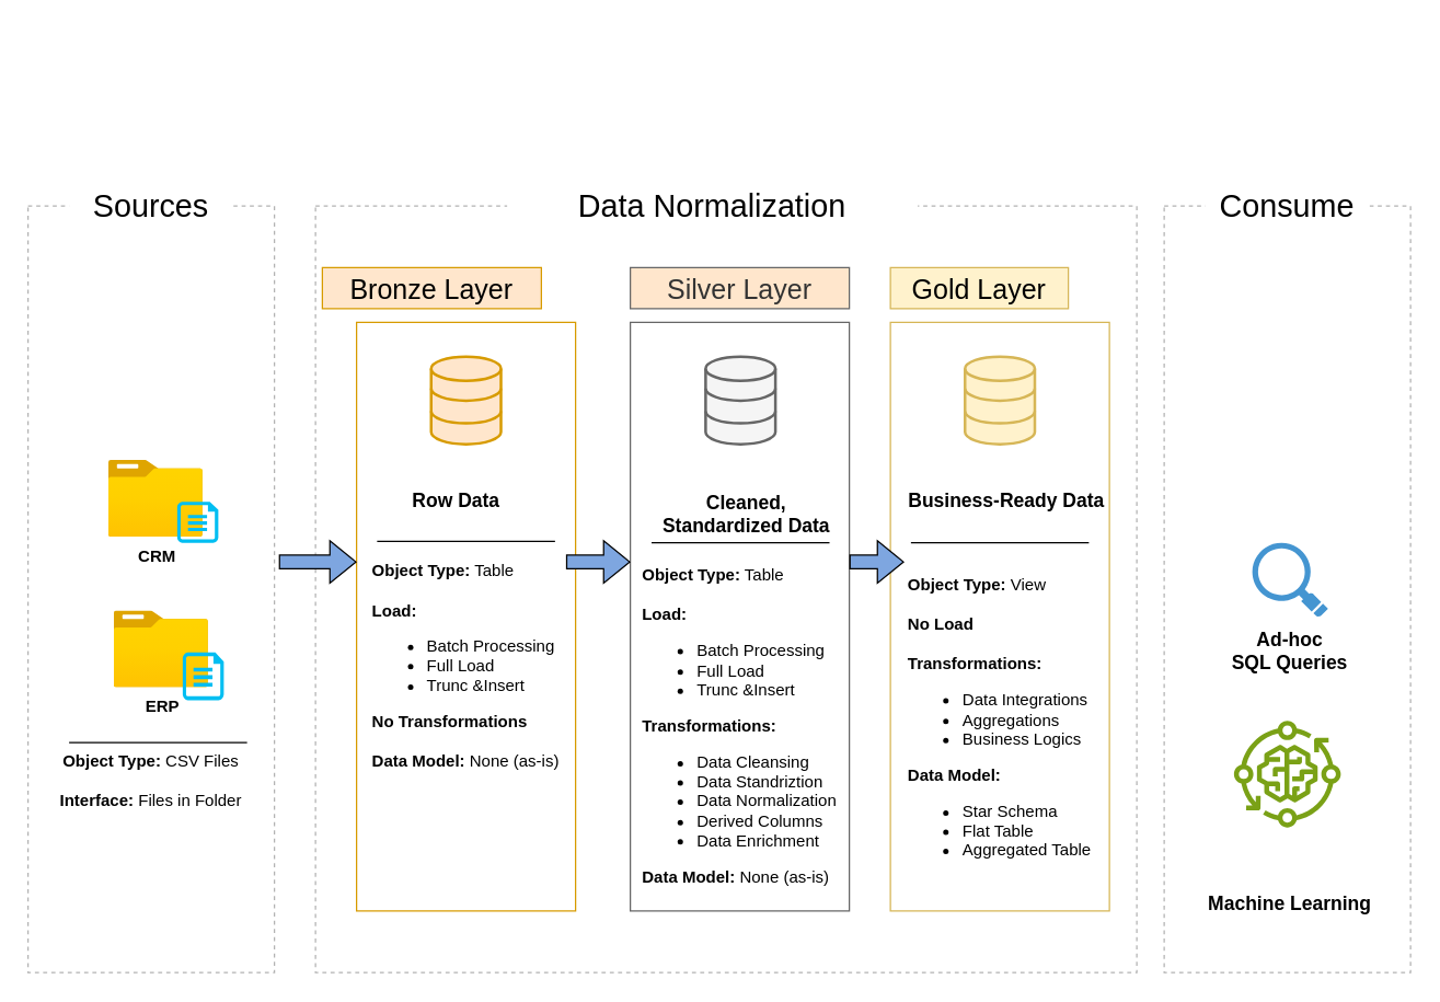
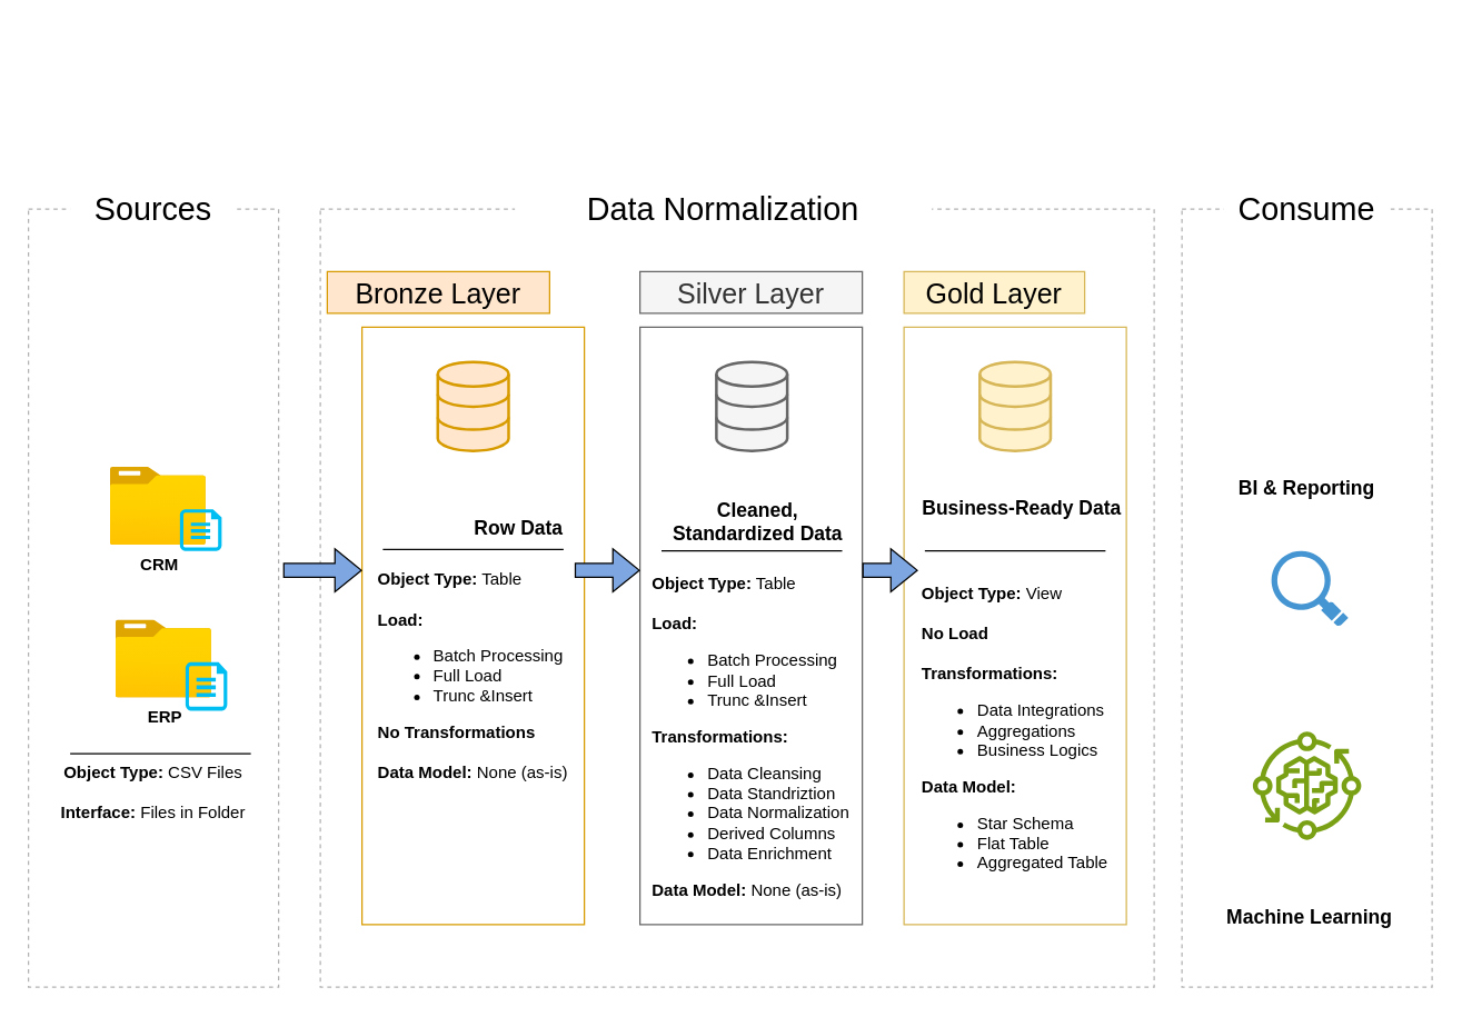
  <mxCell id="0" />
  <mxCell id="1" parent="0" />
  <mxCell id="2" value="" style="rounded=0;whiteSpace=wrap;html=1;fillColor=none;dashed=1;strokeColor=#B3B3B3;" vertex="1" parent="1"><mxGeometry x="20" y="150" width="180" height="560" as="geometry" /></mxCell>
  <mxCell id="3" value="&lt;font style=&quot;font-size: 23px;&quot;&gt;Sources&lt;/font&gt;" style="rounded=0;whiteSpace=wrap;html=1;fillColor=default;strokeColor=none;" vertex="1" parent="1"><mxGeometry x="50" y="130" width="120" height="40" as="geometry" /></mxCell>
  <mxCell id="4" value="" style="rounded=0;whiteSpace=wrap;html=1;fillColor=none;dashed=1;strokeColor=#B3B3B3;" vertex="1" parent="1"><mxGeometry x="230" y="150" width="600" height="560" as="geometry" /></mxCell>
  <mxCell id="5" value="&lt;font style=&quot;font-size: 23px;&quot;&gt;Data Normalization&lt;/font&gt;" style="rounded=0;whiteSpace=wrap;html=1;fillColor=default;strokeColor=none;" vertex="1" parent="1"><mxGeometry x="370" y="130" width="300" height="40" as="geometry" /></mxCell>
  <mxCell id="6" value="" style="rounded=0;whiteSpace=wrap;html=1;fillColor=none;dashed=1;strokeColor=#B3B3B3;" vertex="1" parent="1"><mxGeometry x="850" y="150" width="180" height="560" as="geometry" /></mxCell>
  <mxCell id="7" value="&lt;font style=&quot;font-size: 23px;&quot;&gt;Consume&lt;/font&gt;" style="rounded=0;whiteSpace=wrap;html=1;fillColor=default;strokeColor=none;" vertex="1" parent="1"><mxGeometry x="880" y="130" width="120" height="40" as="geometry" /></mxCell>
  <mxCell id="8" value="Bronze Layer" style="rounded=0;whiteSpace=wrap;html=1;fillColor=#ffe6cc;strokeColor=#d79b00;fontSize=20;" vertex="1" parent="1"><mxGeometry x="235" y="195" width="160" height="30" as="geometry" /></mxCell>
  <mxCell id="9" value="" style="rounded=0;whiteSpace=wrap;html=1;fillColor=none;strokeColor=#d79b00;fontSize=20;" vertex="1" parent="1"><mxGeometry x="260" y="235" width="160" height="430" as="geometry" /></mxCell>
- <mxCell id="10" value="Silver Layer" style="rounded=0;whiteSpace=wrap;html=1;fillColor=#ffe6cc;strokeColor=#666666;fontSize=20;fontColor=#333333;" vertex="1" parent="1"><mxGeometry x="460" y="195" width="160" height="30" as="geometry" /></mxCell>
+ <mxCell id="10" value="Silver Layer" style="rounded=0;whiteSpace=wrap;html=1;fillColor=#f5f5f5;strokeColor=#666666;fontSize=20;fontColor=#333333;" vertex="1" parent="1"><mxGeometry x="460" y="195" width="160" height="30" as="geometry" /></mxCell>
  <mxCell id="11" value="" style="rounded=0;whiteSpace=wrap;html=1;fillColor=none;strokeColor=#666666;fontSize=20;fontColor=#333333;" vertex="1" parent="1"><mxGeometry x="460" y="235" width="160" height="430" as="geometry" /></mxCell>
  <mxCell id="12" value="Gold Layer" style="rounded=0;whiteSpace=wrap;html=1;fillColor=#fff2cc;strokeColor=#d6b656;fontSize=20;" vertex="1" parent="1"><mxGeometry x="650" y="195" width="130" height="30" as="geometry" /></mxCell>
  <mxCell id="13" value="" style="rounded=0;whiteSpace=wrap;html=1;fillColor=none;strokeColor=#d6b656;fontSize=20;" vertex="1" parent="1"><mxGeometry x="650" y="235" width="160" height="430" as="geometry" /></mxCell>
  <mxCell id="14" value="&lt;b&gt;CRM&lt;/b&gt;" style="image;aspect=fixed;html=1;points=[];align=center;fontSize=12;image=img/lib/azure2/general/Folder_Blank.svg;" vertex="1" parent="1"><mxGeometry x="79" y="336" width="69" height="56.0" as="geometry" /></mxCell>
  <mxCell id="15" value="" style="verticalLabelPosition=bottom;html=1;verticalAlign=top;align=center;strokeColor=none;fillColor=#00BEF2;shape=mxgraph.azure.cloud_services_configuration_file;pointerEvents=1;" vertex="1" parent="1"><mxGeometry x="129" y="366" width="30" height="30" as="geometry" /></mxCell>
  <mxCell id="16" value="&lt;b&gt;ERP&lt;/b&gt;" style="image;aspect=fixed;html=1;points=[];align=center;fontSize=12;image=img/lib/azure2/general/Folder_Blank.svg;" vertex="1" parent="1"><mxGeometry x="83" y="446" width="69" height="56.0" as="geometry" /></mxCell>
  <mxCell id="17" value="" style="verticalLabelPosition=bottom;html=1;verticalAlign=top;align=center;strokeColor=none;fillColor=#00BEF2;shape=mxgraph.azure.cloud_services_configuration_file;pointerEvents=1;" vertex="1" parent="1"><mxGeometry x="133" y="476" width="30" height="35" as="geometry" /></mxCell>
  <mxCell id="18" value="" style="endArrow=none;html=1;rounded=0;" edge="1" parent="1"><mxGeometry width="50" height="50" relative="1" as="geometry"><mxPoint x="50" y="542" as="sourcePoint" /><mxPoint x="180" y="542" as="targetPoint" /></mxGeometry></mxCell>
  <mxCell id="19" value="&lt;b&gt;Object Type:&lt;/b&gt; CSV Files&lt;div&gt;&lt;br&gt;&lt;div&gt;&lt;b&gt;Interface:&lt;/b&gt; Files in Folder&lt;/div&gt;&lt;/div&gt;" style="text;html=1;align=center;verticalAlign=middle;whiteSpace=wrap;rounded=0;" vertex="1" parent="1"><mxGeometry x="40" y="550" width="140" height="40" as="geometry" /></mxCell>
  <mxCell id="20" value="" style="html=1;verticalLabelPosition=bottom;align=center;labelBackgroundColor=#ffffff;verticalAlign=top;strokeWidth=2;strokeColor=#d79b00;shadow=0;dashed=0;shape=mxgraph.ios7.icons.data;fillColor=#ffe6cc;" vertex="1" parent="1"><mxGeometry x="314.5" y="260" width="51" height="64" as="geometry" /></mxCell>
  <mxCell id="21" value="" style="html=1;verticalLabelPosition=bottom;align=center;labelBackgroundColor=#ffffff;verticalAlign=top;strokeWidth=2;strokeColor=#666666;shadow=0;dashed=0;shape=mxgraph.ios7.icons.data;fillColor=#f5f5f5;fontColor=#333333;" vertex="1" parent="1"><mxGeometry x="515" y="260" width="51" height="64" as="geometry" /></mxCell>
  <mxCell id="22" value="" style="html=1;verticalLabelPosition=bottom;align=center;labelBackgroundColor=#ffffff;verticalAlign=top;strokeWidth=2;strokeColor=#d6b656;shadow=0;dashed=0;shape=mxgraph.ios7.icons.data;fillColor=#fff2cc;" vertex="1" parent="1"><mxGeometry x="704.5" y="260" width="51" height="64" as="geometry" /></mxCell>
  <mxCell id="23" value="" style="shape=flexArrow;endArrow=classic;html=1;rounded=0;exitX=0.979;exitY=0.423;exitDx=0;exitDy=0;exitPerimeter=0;fillColor=#7EA6E0;strokeColor=default;" edge="1" parent="1"><mxGeometry width="50" height="50" relative="1" as="geometry"><mxPoint x="203.22" y="410" as="sourcePoint" /><mxPoint x="260" y="410" as="targetPoint" /></mxGeometry></mxCell>
  <mxCell id="24" value="" style="shape=flexArrow;endArrow=classic;html=1;rounded=0;fillColor=#7EA6E0;strokeColor=default;" edge="1" parent="1"><mxGeometry width="50" height="50" relative="1" as="geometry"><mxPoint x="413" y="410" as="sourcePoint" /><mxPoint x="460" y="410" as="targetPoint" /></mxGeometry></mxCell>
  <mxCell id="25" value="" style="shape=flexArrow;endArrow=classic;html=1;rounded=0;fillColor=#7EA6E0;strokeColor=default;" edge="1" parent="1"><mxGeometry width="50" height="50" relative="1" as="geometry"><mxPoint x="620" y="410" as="sourcePoint" /><mxPoint x="660" y="410" as="targetPoint" /></mxGeometry></mxCell>
- <mxCell id="26" value="&lt;font style=&quot;font-size: 14px;&quot;&gt;&lt;b&gt;Row Data&lt;/b&gt;&lt;/font&gt;" style="text;html=1;align=center;verticalAlign=middle;whiteSpace=wrap;rounded=0;" vertex="1" parent="1"><mxGeometry x="300" y="350" width="65.5" height="30" as="geometry" /></mxCell>
+ <mxCell id="26" value="&lt;font style=&quot;font-size: 14px;&quot;&gt;&lt;b&gt;Row Data&lt;/b&gt;&lt;/font&gt;" style="text;html=1;align=center;verticalAlign=middle;whiteSpace=wrap;rounded=0;" vertex="1" parent="1"><mxGeometry x="340" y="365" width="65.5" height="30" as="geometry" /></mxCell>
  <mxCell id="27" value="&lt;font style=&quot;font-size: 14px;&quot;&gt;&lt;b&gt;Cleaned, Standardized Data&lt;/b&gt;&lt;/font&gt;" style="text;html=1;align=center;verticalAlign=middle;whiteSpace=wrap;rounded=0;" vertex="1" parent="1"><mxGeometry x="470" y="360" width="150" height="30" as="geometry" /></mxCell>
  <mxCell id="28" value="&lt;font style=&quot;font-size: 14px;&quot;&gt;&lt;b&gt;Business-Ready Data&lt;/b&gt;&lt;/font&gt;" style="text;html=1;align=center;verticalAlign=middle;whiteSpace=wrap;rounded=0;" vertex="1" parent="1"><mxGeometry x="660" y="350" width="150" height="30" as="geometry" /></mxCell>
  <mxCell id="29" value="" style="endArrow=none;html=1;rounded=0;" edge="1" parent="1"><mxGeometry width="50" height="50" relative="1" as="geometry"><mxPoint x="275" y="395.05" as="sourcePoint" /><mxPoint x="405" y="395.05" as="targetPoint" /></mxGeometry></mxCell>
  <mxCell id="30" value="" style="endArrow=none;html=1;rounded=0;" edge="1" parent="1"><mxGeometry width="50" height="50" relative="1" as="geometry"><mxPoint x="475.5" y="396" as="sourcePoint" /><mxPoint x="605.5" y="396" as="targetPoint" /></mxGeometry></mxCell>
  <mxCell id="31" value="" style="endArrow=none;html=1;rounded=0;" edge="1" parent="1"><mxGeometry width="50" height="50" relative="1" as="geometry"><mxPoint x="665" y="396" as="sourcePoint" /><mxPoint x="795" y="396" as="targetPoint" /></mxGeometry></mxCell>
  <mxCell id="32" value="&lt;div style=&quot;text-align: left;&quot;&gt;&lt;font&gt;&lt;b style=&quot;background-color: transparent; color: light-dark(rgb(0, 0, 0), rgb(255, 255, 255));&quot;&gt;Object Type:&lt;/b&gt;&lt;span style=&quot;background-color: transparent; color: light-dark(rgb(0, 0, 0), rgb(255, 255, 255));&quot;&gt; Table&lt;/span&gt;&lt;/font&gt;&lt;/div&gt;&lt;div&gt;&lt;div style=&quot;text-align: left;&quot;&gt;&lt;font&gt;&lt;br&gt;&lt;/font&gt;&lt;/div&gt;&lt;div style=&quot;text-align: left;&quot;&gt;&lt;b&gt;&lt;font&gt;Load:&amp;nbsp;&lt;/font&gt;&lt;/b&gt;&lt;/div&gt;&lt;div style=&quot;text-align: left;&quot;&gt;&lt;ul&gt;&lt;li&gt;&lt;span style=&quot;background-color: transparent; color: light-dark(rgb(0, 0, 0), rgb(255, 255, 255));&quot;&gt;&lt;font&gt;Batch Processing&lt;/font&gt;&lt;/span&gt;&lt;/li&gt;&lt;li&gt;&lt;span style=&quot;background-color: transparent; color: light-dark(rgb(0, 0, 0), rgb(255, 255, 255));&quot;&gt;&lt;font&gt;Full Load&amp;nbsp;&lt;/font&gt;&lt;/span&gt;&lt;/li&gt;&lt;li&gt;&lt;span style=&quot;background-color: transparent; color: light-dark(rgb(0, 0, 0), rgb(255, 255, 255));&quot;&gt;&lt;font&gt;Trunc &amp;amp;Insert&lt;/font&gt;&lt;/span&gt;&lt;/li&gt;&lt;/ul&gt;&lt;div&gt;&lt;b&gt;&lt;font&gt;No Transformations&lt;/font&gt;&lt;/b&gt;&lt;/div&gt;&lt;div&gt;&lt;b&gt;&lt;font&gt;&lt;br&gt;&lt;/font&gt;&lt;/b&gt;&lt;/div&gt;&lt;div&gt;&lt;font&gt;&lt;b style=&quot;&quot;&gt;Data Model:&lt;/b&gt; None (as-is)&lt;/font&gt;&lt;/div&gt;&lt;/div&gt;&lt;/div&gt;" style="text;html=1;align=center;verticalAlign=middle;whiteSpace=wrap;rounded=0;" vertex="1" parent="1"><mxGeometry x="260" y="446" width="160" height="80" as="geometry" /></mxCell>
  <mxCell id="33" value="&lt;div style=&quot;text-align: left;&quot;&gt;&lt;font&gt;&lt;b style=&quot;background-color: transparent; color: light-dark(rgb(0, 0, 0), rgb(255, 255, 255));&quot;&gt;Object Type:&lt;/b&gt;&lt;span style=&quot;background-color: transparent; color: light-dark(rgb(0, 0, 0), rgb(255, 255, 255));&quot;&gt; Table&lt;/span&gt;&lt;/font&gt;&lt;/div&gt;&lt;div&gt;&lt;div style=&quot;text-align: left;&quot;&gt;&lt;font&gt;&lt;br&gt;&lt;/font&gt;&lt;/div&gt;&lt;div style=&quot;text-align: left;&quot;&gt;&lt;b&gt;&lt;font&gt;Load:&amp;nbsp;&lt;/font&gt;&lt;/b&gt;&lt;/div&gt;&lt;div style=&quot;text-align: left;&quot;&gt;&lt;ul&gt;&lt;li&gt;&lt;span style=&quot;background-color: transparent; color: light-dark(rgb(0, 0, 0), rgb(255, 255, 255));&quot;&gt;&lt;font&gt;Batch Processing&lt;/font&gt;&lt;/span&gt;&lt;/li&gt;&lt;li&gt;&lt;span style=&quot;background-color: transparent; color: light-dark(rgb(0, 0, 0), rgb(255, 255, 255));&quot;&gt;&lt;font&gt;Full Load&amp;nbsp;&lt;/font&gt;&lt;/span&gt;&lt;/li&gt;&lt;li&gt;&lt;span style=&quot;background-color: transparent; color: light-dark(rgb(0, 0, 0), rgb(255, 255, 255));&quot;&gt;&lt;font&gt;Trunc &amp;amp;Insert&lt;/font&gt;&lt;/span&gt;&lt;/li&gt;&lt;/ul&gt;&lt;div&gt;&lt;b&gt;&lt;font&gt;Transformations:&lt;/font&gt;&lt;/b&gt;&lt;/div&gt;&lt;div&gt;&lt;ul&gt;&lt;li&gt;Data Cleansing&lt;/li&gt;&lt;li&gt;Data Standriztion&lt;/li&gt;&lt;li&gt;Data Normalization&lt;/li&gt;&lt;li&gt;Derived Columns&lt;/li&gt;&lt;li&gt;Data Enrichment&lt;/li&gt;&lt;/ul&gt;&lt;/div&gt;&lt;div&gt;&lt;b style=&quot;background-color: transparent; color: light-dark(rgb(0, 0, 0), rgb(255, 255, 255));&quot;&gt;Data Model:&lt;/b&gt;&lt;span style=&quot;background-color: transparent; color: light-dark(rgb(0, 0, 0), rgb(255, 255, 255));&quot;&gt; None (as-is)&lt;/span&gt;&lt;/div&gt;&lt;/div&gt;&lt;/div&gt;" style="text;html=1;align=center;verticalAlign=middle;whiteSpace=wrap;rounded=0;" vertex="1" parent="1"><mxGeometry x="455" y="460" width="170" height="140" as="geometry" /></mxCell>
  <mxCell id="34" value="&lt;div style=&quot;text-align: left;&quot;&gt;&lt;font&gt;&lt;b style=&quot;background-color: transparent; color: light-dark(rgb(0, 0, 0), rgb(255, 255, 255));&quot;&gt;Object Type:&lt;/b&gt;&lt;span style=&quot;background-color: transparent; color: light-dark(rgb(0, 0, 0), rgb(255, 255, 255));&quot;&gt; View&lt;/span&gt;&lt;/font&gt;&lt;/div&gt;&lt;div&gt;&lt;div style=&quot;text-align: left;&quot;&gt;&lt;font&gt;&lt;br&gt;&lt;/font&gt;&lt;/div&gt;&lt;div style=&quot;text-align: left;&quot;&gt;&lt;b&gt;&lt;font&gt;No Load&lt;/font&gt;&lt;/b&gt;&lt;/div&gt;&lt;div style=&quot;text-align: left;&quot;&gt;&lt;b&gt;&lt;font&gt;&lt;br&gt;&lt;/font&gt;&lt;/b&gt;&lt;/div&gt;&lt;div style=&quot;text-align: left;&quot;&gt;&lt;div&gt;&lt;b&gt;&lt;font&gt;Transformations:&lt;/font&gt;&lt;/b&gt;&lt;/div&gt;&lt;div&gt;&lt;ul&gt;&lt;li&gt;Data Integrations&lt;/li&gt;&lt;li&gt;Aggregations&lt;/li&gt;&lt;li&gt;Business Logics&lt;/li&gt;&lt;/ul&gt;&lt;/div&gt;&lt;div&gt;&lt;b style=&quot;background-color: transparent; color: light-dark(rgb(0, 0, 0), rgb(255, 255, 255));&quot;&gt;Data Model:&lt;/b&gt;&lt;/div&gt;&lt;div&gt;&lt;ul&gt;&lt;li&gt;Star Schema&lt;/li&gt;&lt;li&gt;Flat Table&amp;nbsp;&lt;/li&gt;&lt;li&gt;Aggregated Table&lt;/li&gt;&lt;/ul&gt;&lt;/div&gt;&lt;/div&gt;&lt;/div&gt;" style="text;html=1;align=center;verticalAlign=middle;whiteSpace=wrap;rounded=0;" vertex="1" parent="1"><mxGeometry x="650" y="460" width="160" height="140" as="geometry" /></mxCell>
  <mxCell id="35" value="" style="image;aspect=fixed;html=1;points=[];align=center;fontSize=12;image=img/lib/azure2/power_platform/PowerBI.svg;" vertex="1" parent="1"><mxGeometry x="900" y="257" width="51" height="68" as="geometry" /></mxCell>
+ <mxCell id="36" value="&lt;font style=&quot;font-size: 14px;&quot;&gt;&lt;b&gt;BI &amp;amp; Reporting&lt;/b&gt;&lt;/font&gt;" style="text;html=1;align=center;verticalAlign=middle;whiteSpace=wrap;rounded=0;" vertex="1" parent="1"><mxGeometry x="865" y="336" width="150" height="30" as="geometry" /></mxCell>
  <mxCell id="37" value="" style="shadow=0;dashed=0;html=1;strokeColor=none;fillColor=#4495D1;labelPosition=center;verticalLabelPosition=bottom;verticalAlign=top;align=center;outlineConnect=0;shape=mxgraph.veeam.magnifying_glass;pointerEvents=1;" vertex="1" parent="1"><mxGeometry x="914.4" y="396" width="55.2" height="54.4" as="geometry" /></mxCell>
- <mxCell id="38" value="&lt;font style=&quot;font-size: 14px;&quot;&gt;&lt;b&gt;Ad-hoc&lt;/b&gt;&lt;/font&gt;&lt;div&gt;&lt;font style=&quot;font-size: 14px;&quot;&gt;&lt;b&gt;SQL Queries&lt;/b&gt;&lt;/font&gt;&lt;/div&gt;" style="text;html=1;align=center;verticalAlign=middle;whiteSpace=wrap;rounded=0;" vertex="1" parent="1"><mxGeometry x="867" y="460" width="150" height="30" as="geometry" /></mxCell>
  <mxCell id="39" value="&lt;span style=&quot;font-size: 14px;&quot;&gt;&lt;b&gt;Machine Learning&lt;/b&gt;&lt;/span&gt;" style="text;html=1;align=center;verticalAlign=middle;whiteSpace=wrap;rounded=0;" vertex="1" parent="1"><mxGeometry x="867" y="645" width="150" height="30" as="geometry" /></mxCell>
  <mxCell id="40" value="" style="sketch=0;outlineConnect=0;fontColor=#232F3E;gradientColor=none;fillColor=#7AA116;strokeColor=none;dashed=0;verticalLabelPosition=bottom;verticalAlign=top;align=center;html=1;fontSize=12;fontStyle=0;aspect=fixed;pointerEvents=1;shape=mxgraph.aws4.iot_greengrass_component_machine_learning;" vertex="1" parent="1"><mxGeometry x="901" y="526" width="78" height="78" as="geometry" /></mxCell>
  <mxCell id="41" value="&lt;img src=&quot;https://cdn-icons-png.flaticon.com/128/5968/5968364.png&quot; alt=&quot;Sql server&quot;&gt;" style="text;whiteSpace=wrap;html=1;" vertex="1" parent="1"><mxGeometry x="230" y="20" width="30" height="40" as="geometry" /></mxCell>
